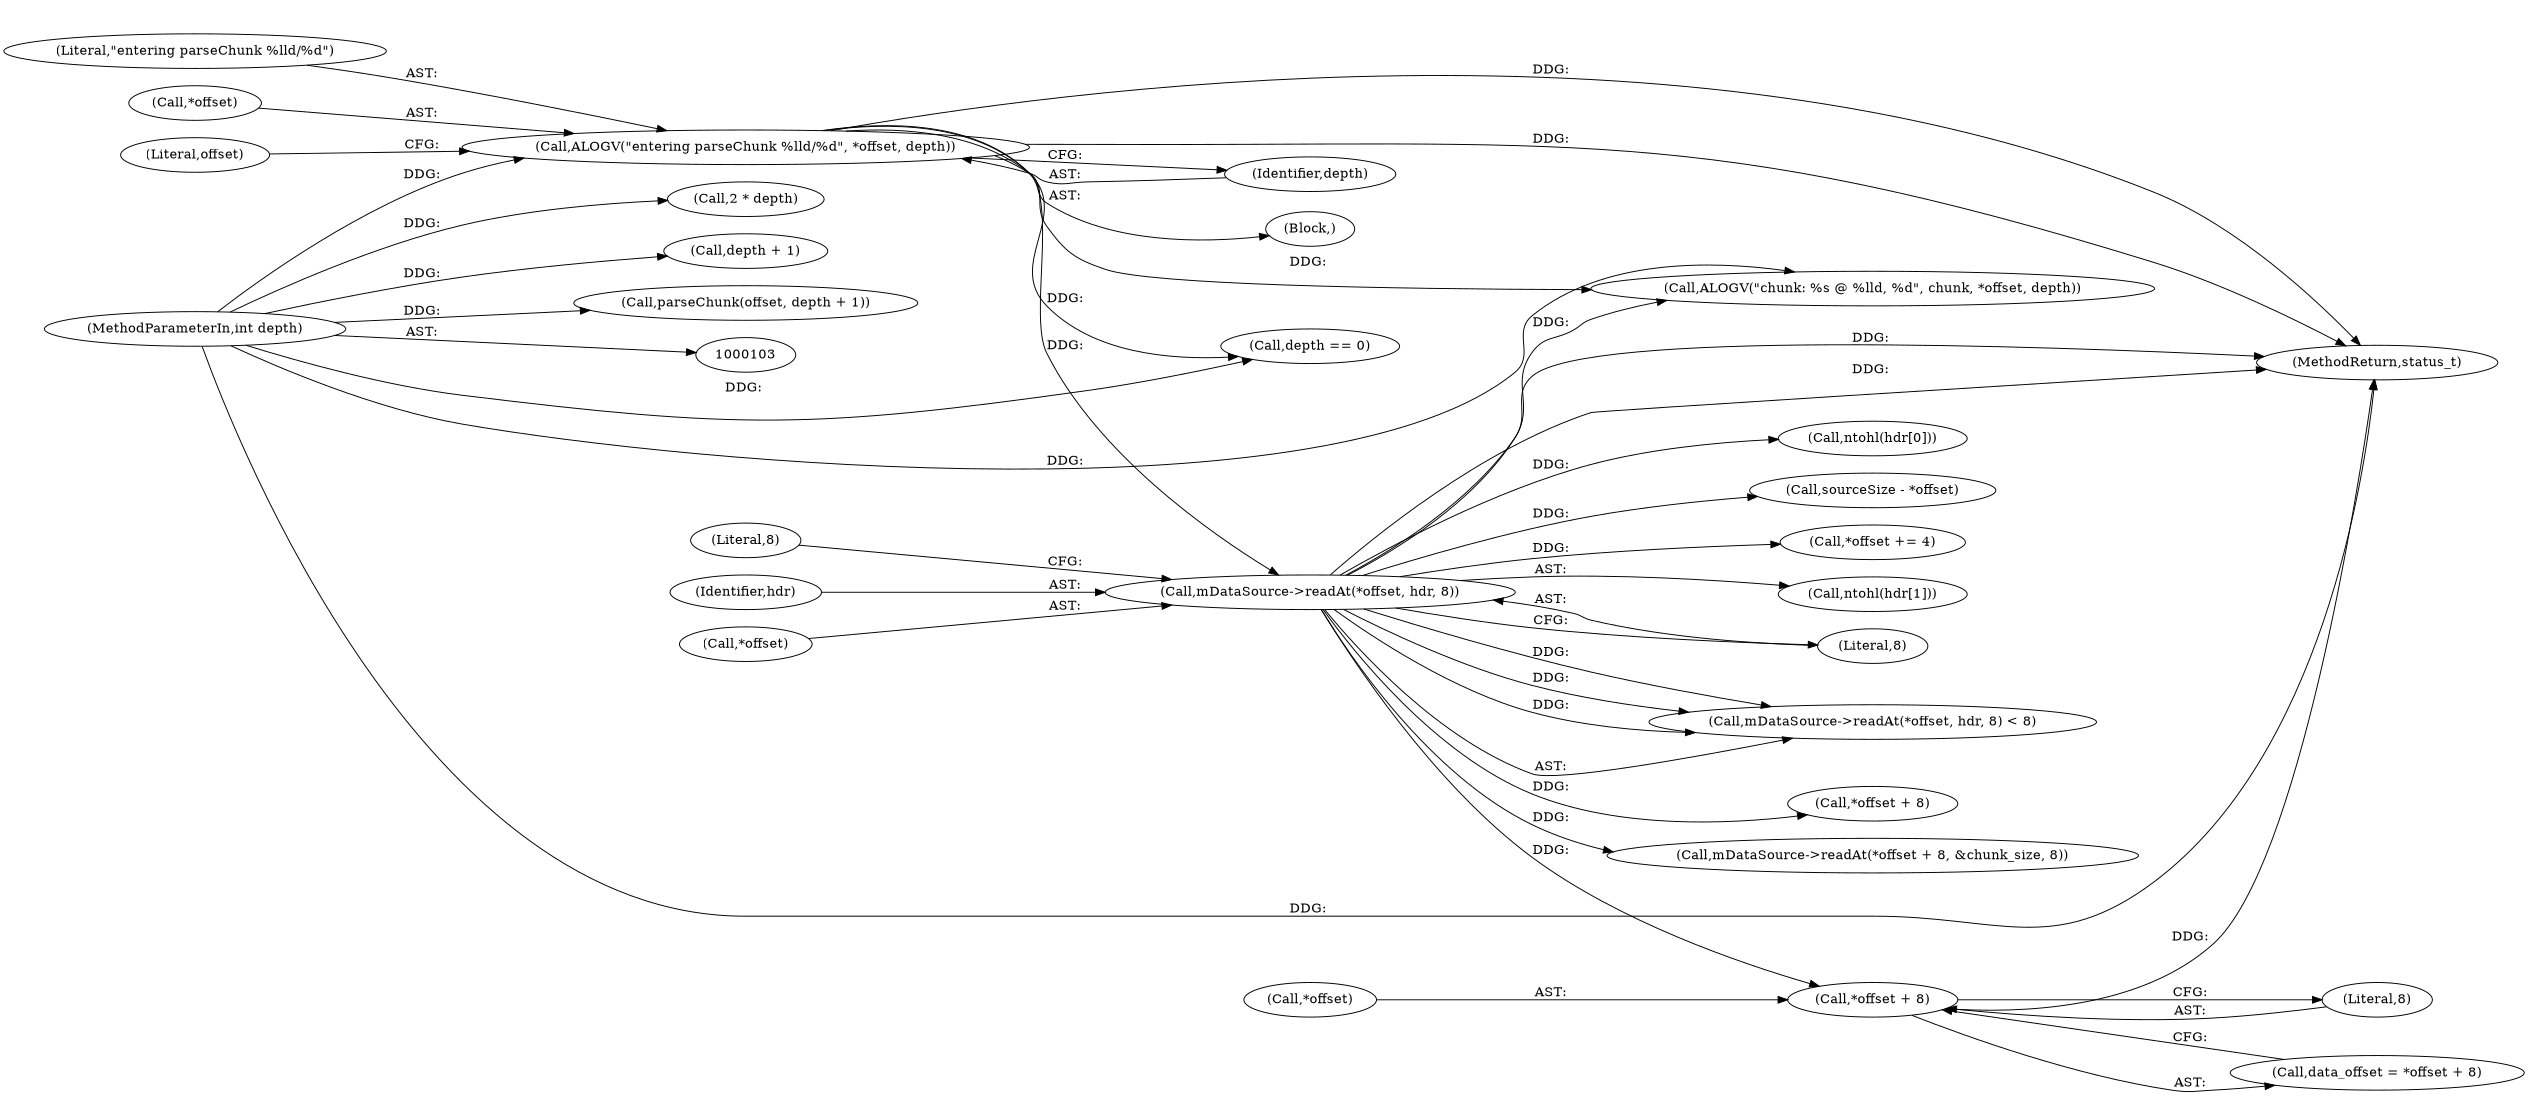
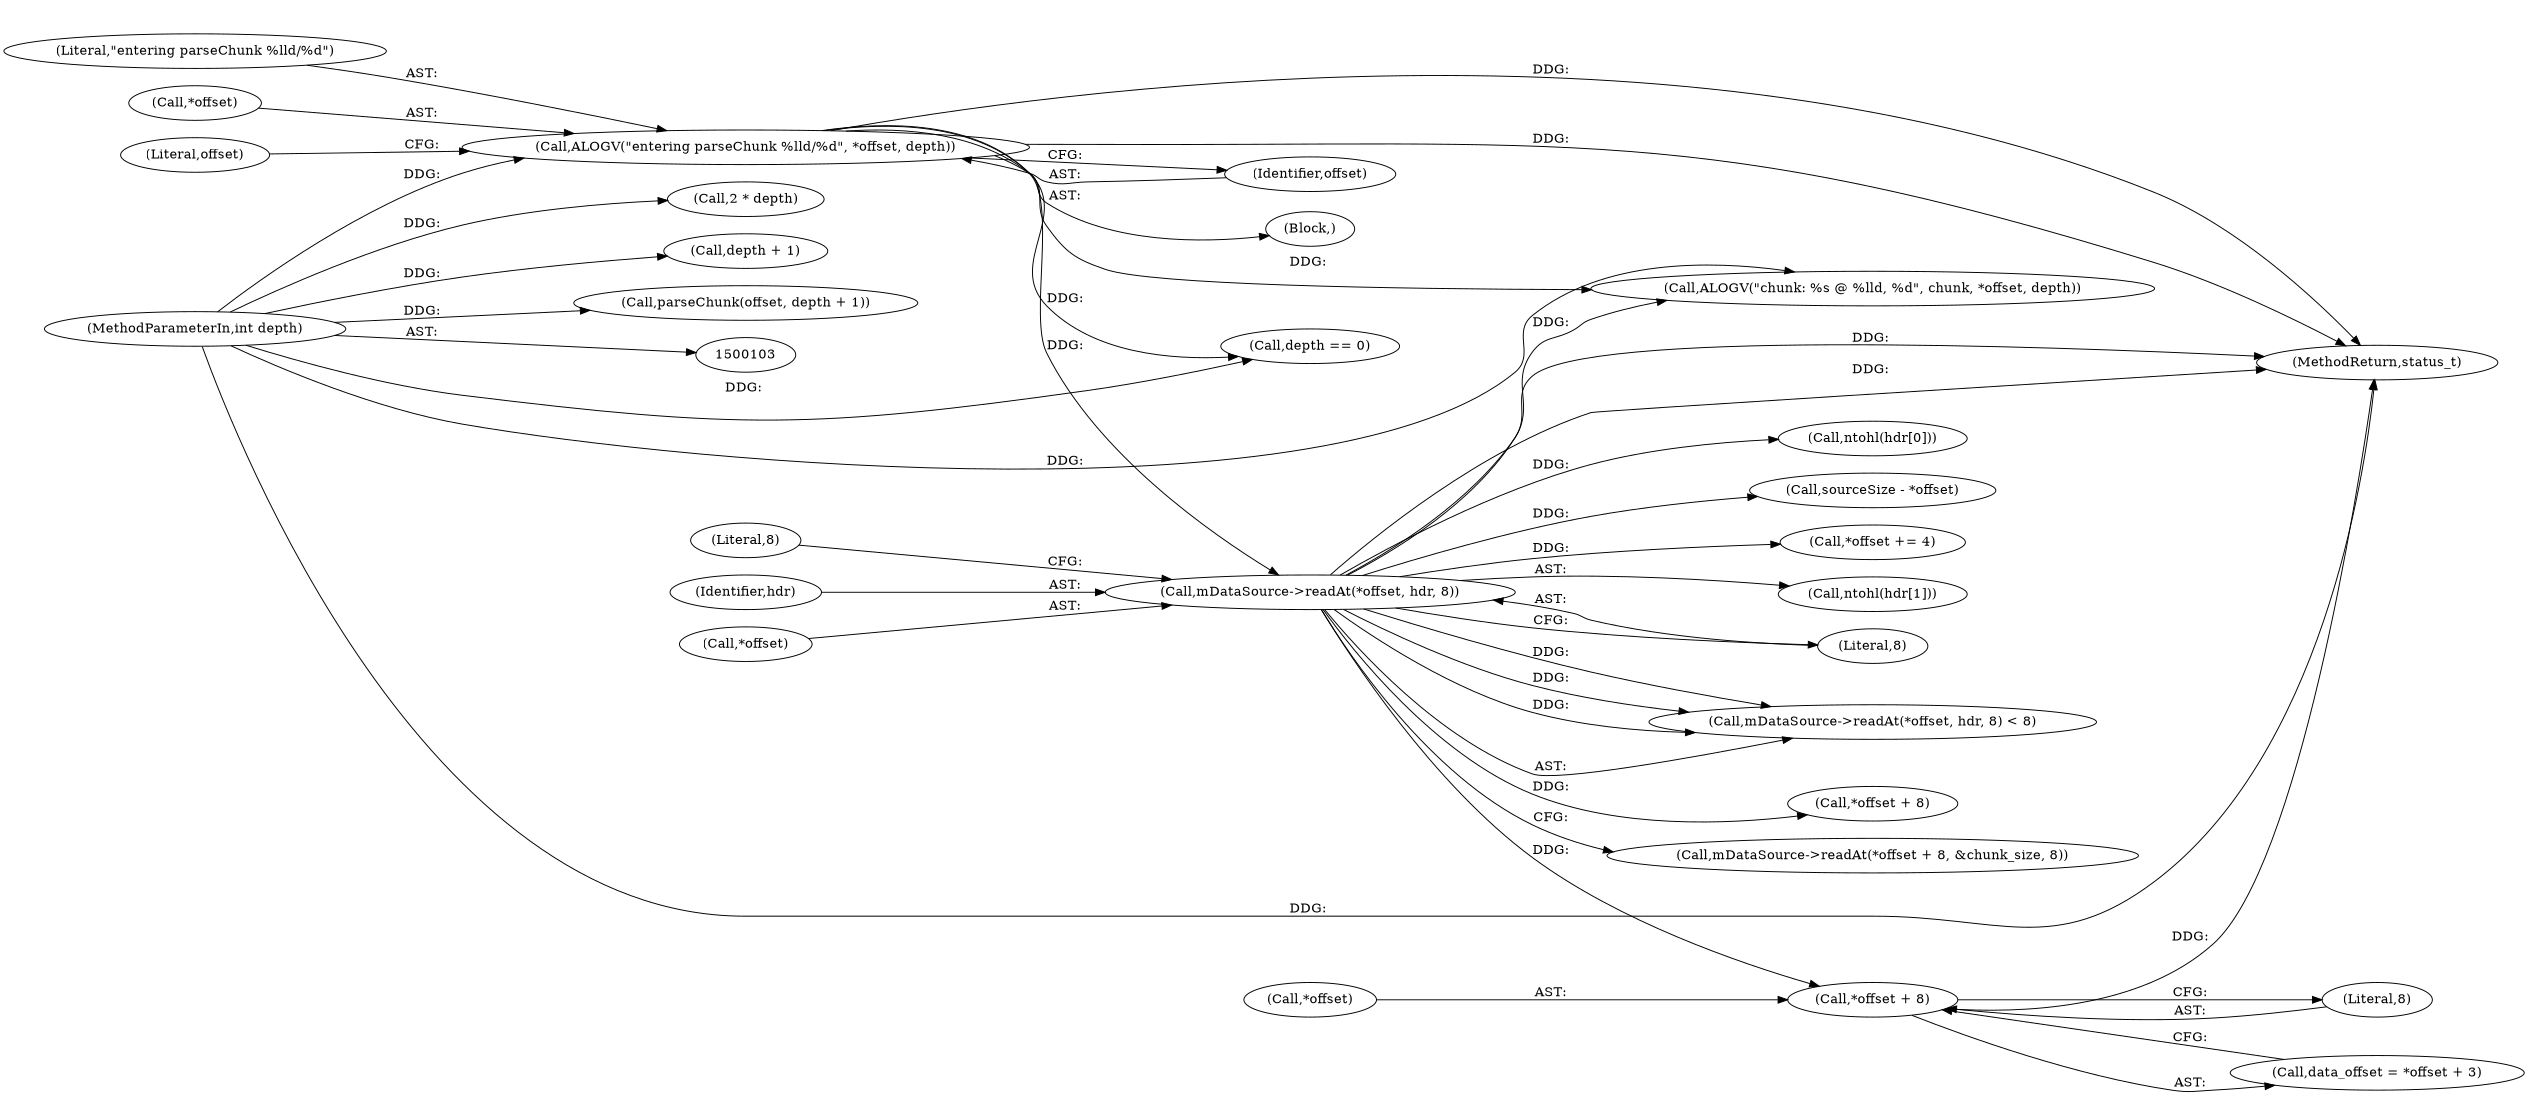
  digraph {
    rankdir=LR
    n1 [label="(Call,*offset + 8)"]
-   n2 [label="(Call,data_offset = *offset + 8)"]
+   n2 [label="(Call,data_offset = *offset + 3)"]
    n3 [label="(MethodReturn,status_t)"]
    n4 [label="(Literal,8)"]
    n5 [label="(Call,mDataSource->readAt(*offset, hdr, 8))"]
    n6 [label="(Literal,8)"]
    n7 [label="(Call,ntohl(hdr[0]))"]
    n8 [label="(Call,sourceSize - *offset)"]
    n9 [label="(Call,*offset += 4)"]
    n10 [label="(Call,ALOGV(\"chunk: %s @ %lld, %d\", chunk, *offset, depth))"]
    n11 [label="(Call,ntohl(hdr[1]))"]
    n12 [label="(Call,mDataSource->readAt(*offset, hdr, 8) < 8)"]
    n13 [label="(Call,*offset + 8)"]
    n14 [label="(Call,mDataSource->readAt(*offset + 8, &chunk_size, 8))"]
    n15 [label="(Call,ALOGV(\"entering parseChunk %lld/%d\", *offset, depth))"]
    n16 [label="(Call,depth == 0)"]
-   n17 [label="(Identifier,depth)"]
+   n17 [label="(Identifier,offset)"]
    n18 [label="(Block,)"]
    n19 [label="(MethodParameterIn,int depth)"]
    n20 [label="(Call,2 * depth)"]
    n21 [label="(Call,depth + 1)"]
    n22 [label="(Call,parseChunk(offset, depth + 1))"]
-   1000103
+   1000103 [label=1500103]
    n24 [label="(Call,*offset)"]
    n25 [label="(Call,*offset)"]
    n26 [label="(Literal,\"entering parseChunk %lld/%d\")"]
    n27 [label="(Call,*offset)"]
    n28 [label="(Literal,8)"]
    n29 [label="(Identifier,hdr)"]
    n30 [label="(Literal,offset)"]
    n1 -> n2 [label="AST: "]
    n1 -> n3 [label="DDG: "]
    n1 -> n4 [label="CFG: "]
    n2 -> n1 [label="CFG: "]
    n4 -> n1 [label="AST: "]
    n5 -> n1 [label="DDG: "]
    n5 -> n3 [label="DDG: "]
    n5 -> n3 [label="DDG: "]
    n5 -> n6 [label="CFG: "]
    n5 -> n7 [label="DDG: "]
    n5 -> n8 [label="DDG: "]
    n5 -> n9 [label="DDG: "]
    n5 -> n10 [label="DDG: "]
    n5 -> n11 [label="AST: "]
    n5 -> n12 [label="AST: "]
    n5 -> n12 [label="DDG: "]
    n5 -> n12 [label="DDG: "]
    n5 -> n12 [label="DDG: "]
    n5 -> n13 [label="DDG: "]
-   n5 -> n14 [label="DDG: "]
+   n5 -> n14 [label="CFG: "]
    n6 -> n5 [label="AST: "]
    n15 -> n3 [label="DDG: "]
    n15 -> n3 [label="DDG: "]
    n15 -> n5 [label="DDG: "]
    n15 -> n10 [label="DDG: "]
    n15 -> n16 [label="DDG: "]
    n15 -> n17 [label="CFG: "]
    n15 -> n18 [label="AST: "]
    n17 -> n15 [label="AST: "]
    n19 -> n3 [label="DDG: "]
    n19 -> n10 [label="DDG: "]
    n19 -> n15 [label="DDG: "]
    n19 -> n16 [label="DDG: "]
    n19 -> n20 [label="DDG: "]
    n19 -> n21 [label="DDG: "]
    n19 -> n22 [label="DDG: "]
    n19 -> 1000103 [label="AST: "]
    n24 -> n5 [label="AST: "]
    n25 -> n1 [label="AST: "]
    n26 -> n15 [label="AST: "]
    n27 -> n15 [label="AST: "]
    n28 -> n5 [label="CFG: "]
    n29 -> n5 [label="AST: "]
    n30 -> n15 [label="CFG: "]
  }
